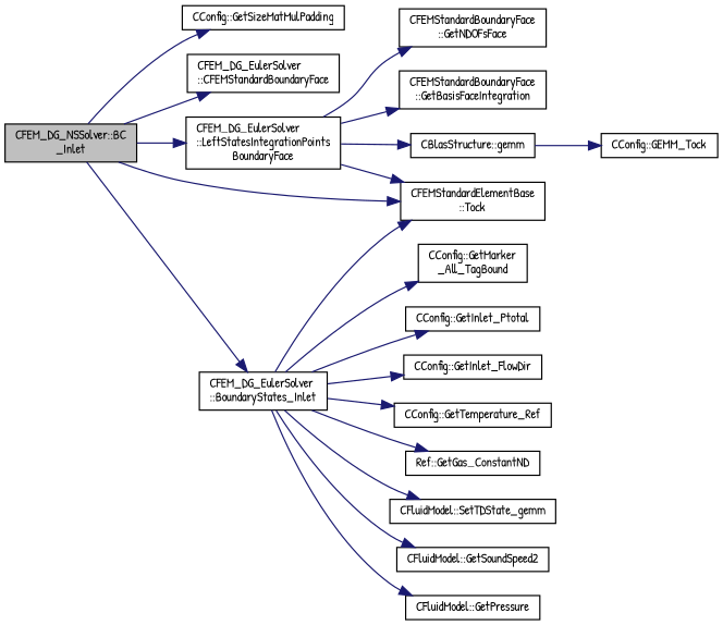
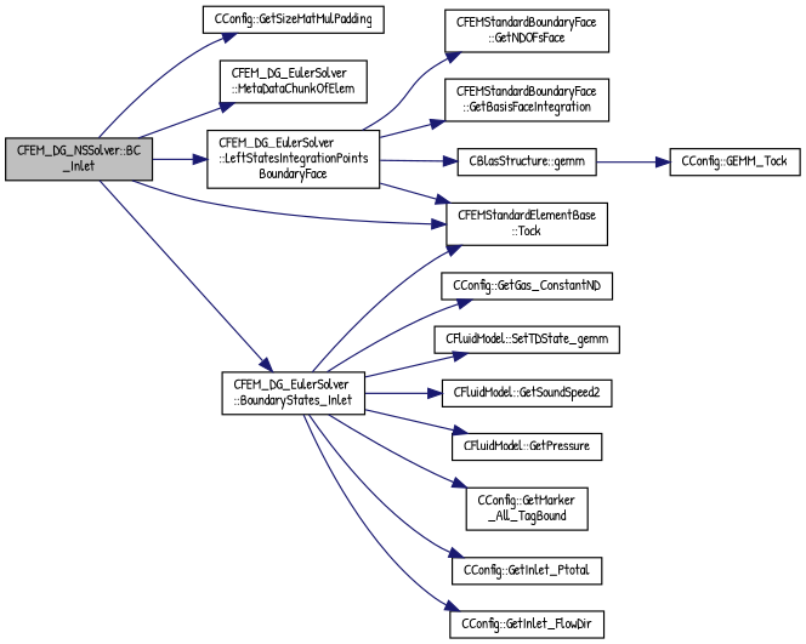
  digraph {
    fontname="Patrick Hand"
    rankdir=LR
    node [color=black fillcolor=white fontname="Patrick Hand" fontsize=10 shape=record style=filled]
    edge [color=midnightblue fontname="Patrick Hand" fontsize=10 labelfontname=Helvetica labelfontsize=10 style=solid]
    n1 [fillcolor=grey75 fontcolor=black height=0.2 label="CFEM_DG_NSSolver::BC\l_Inlet" width=0.4]
    n2 [height=0.2 label="CConfig::GetSizeMatMulPadding" width=0.4]
-   n3 [height=0.2 label="CFEM_DG_EulerSolver\l::CFEMStandardBoundaryFace" width=0.4]
+   n3 [height=0.2 label="CFEM_DG_EulerSolver\l::MetaDataChunkOfElem" width=0.4]
    n4 [height=0.2 label="CFEMStandardElementBase\l::Tock" width=0.4]
    n5 [height=0.2 label="CFEM_DG_EulerSolver\l::LeftStatesIntegrationPoints\lBoundaryFace" width=0.4]
    n6 [height=0.2 label="CFEM_DG_EulerSolver\l::BoundaryStates_Inlet" width=0.4]
    n7 [height=0.2 label="CFEMStandardBoundaryFace\l::GetNDOFsFace" width=0.4]
    n8 [height=0.2 label="CFEMStandardBoundaryFace\l::GetBasisFaceIntegration" width=0.4]
    n9 [height=0.2 label="CBlasStructure::gemm" width=0.4]
    n10 [height=0.2 label="CConfig::GetMarker\l_All_TagBound" width=0.4]
    n11 [height=0.2 label="CConfig::GetInlet_Ptotal" width=0.4]
    n12 [height=0.2 label="CConfig::GetInlet_FlowDir" width=0.4]
-   n13 [height=0.2 label="CConfig::GetTemperature_Ref" width=0.4]
-   n14 [height=0.2 label="Ref::GetGas_ConstantND" width=0.4]
+   n14 [height=0.2 label="CConfig::GetGas_ConstantND" width=0.4]
    n15 [height=0.2 label="CFluidModel::SetTDState_gemm" width=0.4]
    n16 [height=0.2 label="CFluidModel::GetSoundSpeed2" width=0.4]
    n17 [height=0.2 label="CFluidModel::GetPressure" width=0.4]
    n18 [height=0.2 label="CConfig::GEMM_Tock" width=0.4]
    n1 -> n2
    n1 -> n3
    n1 -> n4
    n1 -> n5
    n1 -> n6
    n5 -> n4
    n5 -> n7
    n5 -> n8
    n5 -> n9
    n6 -> n4
    n6 -> n10
    n6 -> n11
    n6 -> n12
-   n6 -> n13
    n6 -> n14
    n6 -> n15
    n6 -> n16
    n6 -> n17
    n9 -> n18
  }
